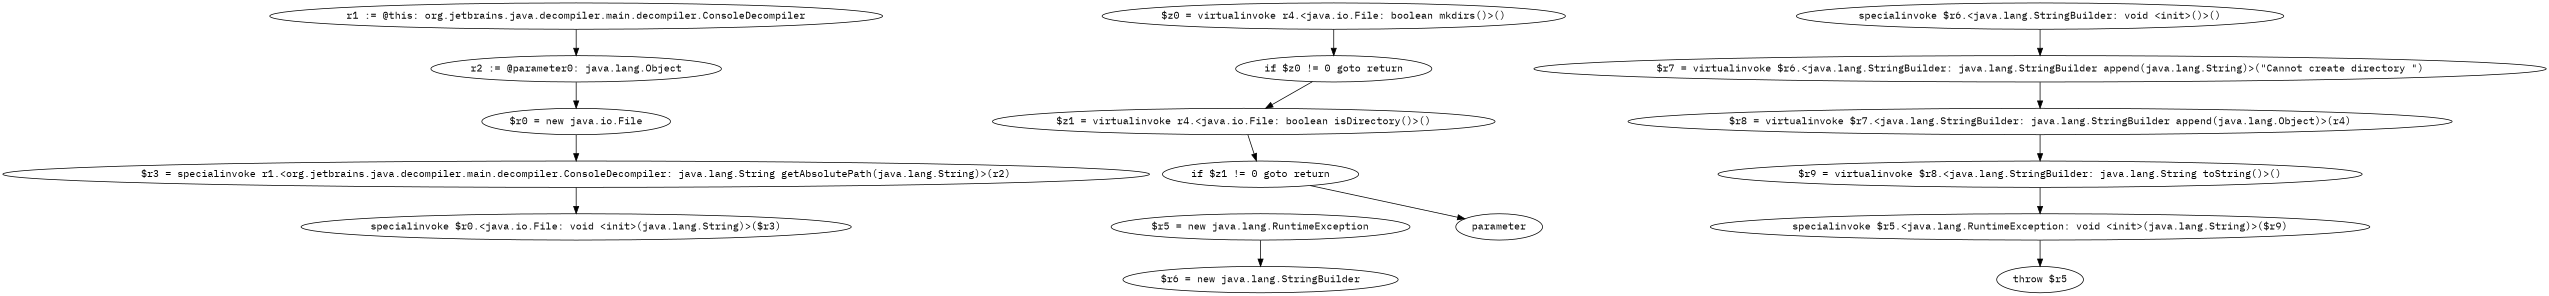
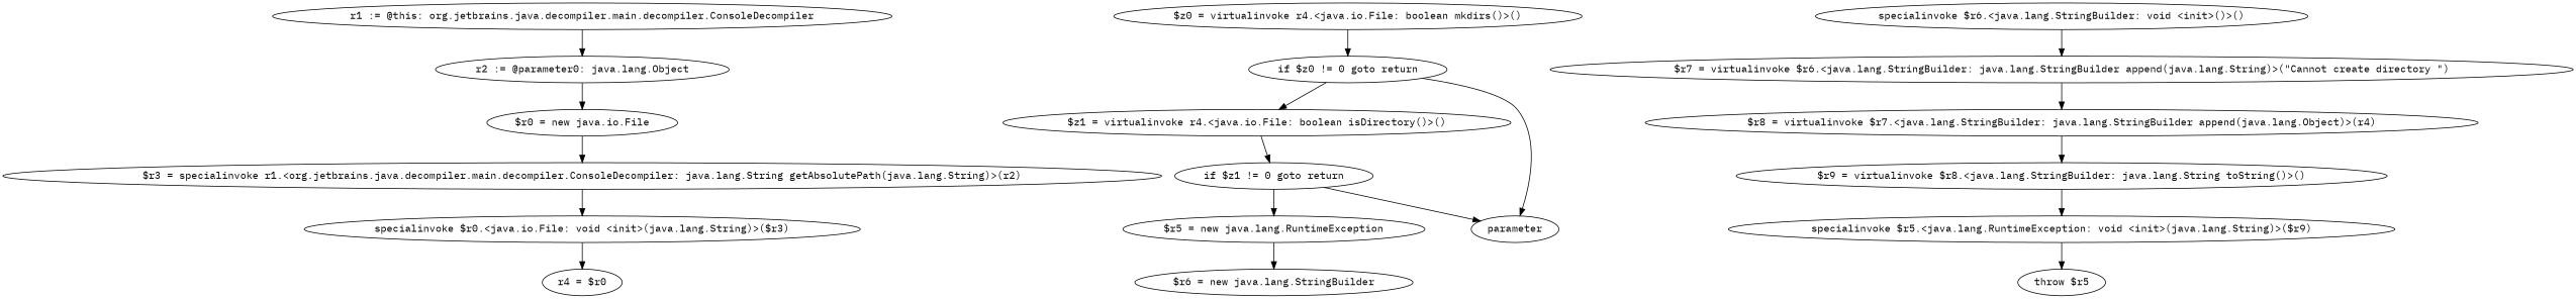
  digraph {
    fontname="IBM Plex Mono"
    node [fontname="IBM Plex Mono"]
    edge [fontname="IBM Plex Mono"]
    n1 [label="r2 := @parameter0: java.lang.Object"]
    "r1 := @this: org.jetbrains.java.decompiler.main.decompiler.ConsoleDecompiler"
    "$r0 = new java.io.File"
    "$r3 = specialinvoke r1.<org.jetbrains.java.decompiler.main.decompiler.ConsoleDecompiler: java.lang.String getAbsolutePath(java.lang.String)>(r2)"
    "specialinvoke $r0.<java.io.File: void <init>(java.lang.String)>($r3)"
+   "r4 = $r0"
    "$z0 = virtualinvoke r4.<java.io.File: boolean mkdirs()>()"
    "if $z0 != 0 goto return"
    "$z1 = virtualinvoke r4.<java.io.File: boolean isDirectory()>()"
    n10 [label=parameter]
    "if $z1 != 0 goto return"
    "$r5 = new java.lang.RuntimeException"
    "$r6 = new java.lang.StringBuilder"
    "specialinvoke $r6.<java.lang.StringBuilder: void <init>()>()"
    "$r7 = virtualinvoke $r6.<java.lang.StringBuilder: java.lang.StringBuilder append(java.lang.String)>(\"Cannot create directory \")"
    "$r8 = virtualinvoke $r7.<java.lang.StringBuilder: java.lang.StringBuilder append(java.lang.Object)>(r4)"
    "$r9 = virtualinvoke $r8.<java.lang.StringBuilder: java.lang.String toString()>()"
    "specialinvoke $r5.<java.lang.RuntimeException: void <init>(java.lang.String)>($r9)"
    "throw $r5"
    n1 -> "$r0 = new java.io.File"
    "r1 := @this: org.jetbrains.java.decompiler.main.decompiler.ConsoleDecompiler" -> n1
    "$r0 = new java.io.File" -> "$r3 = specialinvoke r1.<org.jetbrains.java.decompiler.main.decompiler.ConsoleDecompiler: java.lang.String getAbsolutePath(java.lang.String)>(r2)"
    "$r3 = specialinvoke r1.<org.jetbrains.java.decompiler.main.decompiler.ConsoleDecompiler: java.lang.String getAbsolutePath(java.lang.String)>(r2)" -> "specialinvoke $r0.<java.io.File: void <init>(java.lang.String)>($r3)"
+   "specialinvoke $r0.<java.io.File: void <init>(java.lang.String)>($r3)" -> "r4 = $r0"
    "$z0 = virtualinvoke r4.<java.io.File: boolean mkdirs()>()" -> "if $z0 != 0 goto return"
    "if $z0 != 0 goto return" -> "$z1 = virtualinvoke r4.<java.io.File: boolean isDirectory()>()"
+   "if $z0 != 0 goto return" -> n10
    "$z1 = virtualinvoke r4.<java.io.File: boolean isDirectory()>()" -> "if $z1 != 0 goto return"
    "if $z1 != 0 goto return" -> n10
+   "if $z1 != 0 goto return" -> "$r5 = new java.lang.RuntimeException"
    "$r5 = new java.lang.RuntimeException" -> "$r6 = new java.lang.StringBuilder"
    "specialinvoke $r6.<java.lang.StringBuilder: void <init>()>()" -> "$r7 = virtualinvoke $r6.<java.lang.StringBuilder: java.lang.StringBuilder append(java.lang.String)>(\"Cannot create directory \")"
    "$r7 = virtualinvoke $r6.<java.lang.StringBuilder: java.lang.StringBuilder append(java.lang.String)>(\"Cannot create directory \")" -> "$r8 = virtualinvoke $r7.<java.lang.StringBuilder: java.lang.StringBuilder append(java.lang.Object)>(r4)"
    "$r8 = virtualinvoke $r7.<java.lang.StringBuilder: java.lang.StringBuilder append(java.lang.Object)>(r4)" -> "$r9 = virtualinvoke $r8.<java.lang.StringBuilder: java.lang.String toString()>()"
    "$r9 = virtualinvoke $r8.<java.lang.StringBuilder: java.lang.String toString()>()" -> "specialinvoke $r5.<java.lang.RuntimeException: void <init>(java.lang.String)>($r9)"
    "specialinvoke $r5.<java.lang.RuntimeException: void <init>(java.lang.String)>($r9)" -> "throw $r5"
  }
